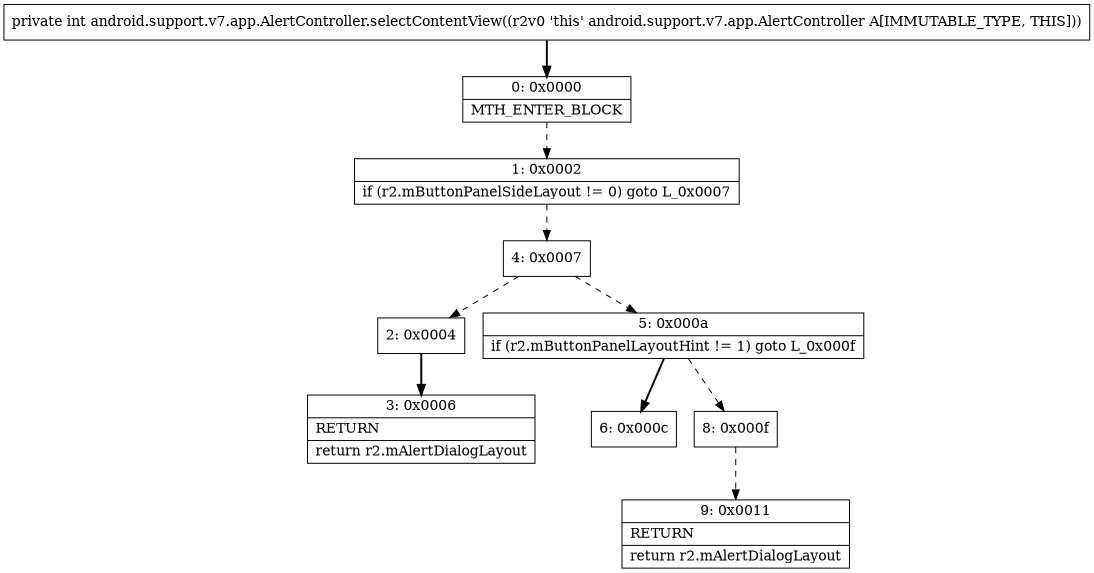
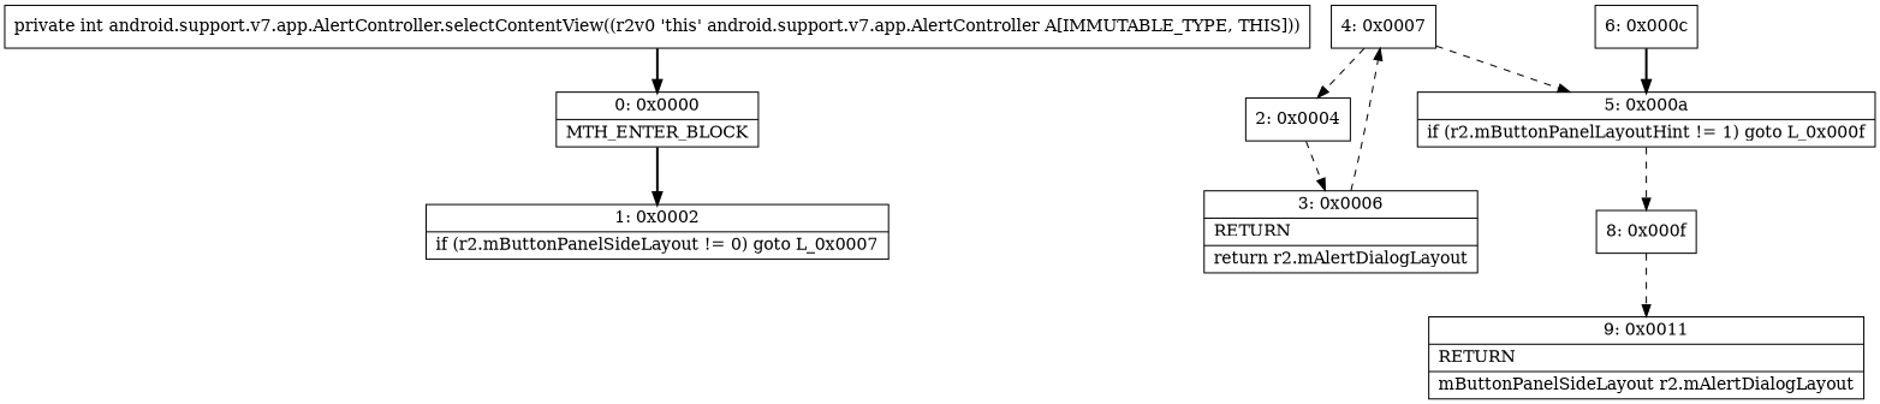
  digraph {
    node [shape=record]
    edge [style=dashed]
    n1 [label="{0\:\ 0x0000|MTH_ENTER_BLOCK\l}"]
    n2 [label="{1\:\ 0x0002|if (r2.mButtonPanelSideLayout != 0) goto L_0x0007\l}"]
    n3 [label="{4\:\ 0x0007}"]
    n4 [label="{2\:\ 0x0004}"]
    n5 [label="{3\:\ 0x0006|RETURN\l|return r2.mAlertDialogLayout\l}"]
    n6 [label="{5\:\ 0x000a|if (r2.mButtonPanelLayoutHint != 1) goto L_0x000f\l}"]
    n7 [label="{6\:\ 0x000c}"]
    n8 [label="{8\:\ 0x000f}"]
-   n9 [label="{9\:\ 0x0011|RETURN\l|return r2.mAlertDialogLayout\l}"]
+   n9 [label="{9\:\ 0x0011|RETURN\l|mButtonPanelSideLayout r2.mAlertDialogLayout\l}"]
    n10 [label="{private int android.support.v7.app.AlertController.selectContentView((r2v0 'this' android.support.v7.app.AlertController A[IMMUTABLE_TYPE, THIS])) }"]
-   n1 -> n2
-   n2 -> n3
+   n1 -> n2 [style=bold]
+   n5 -> n3
    n3 -> n4
    n3 -> n6
-   n4 -> n5 [style=bold]
-   n6 -> n7 [style=bold]
+   n4 -> n5
+   n7 -> n6 [style=bold]
    n6 -> n8
    n8 -> n9
    n10 -> n1 [style=bold]
  }
